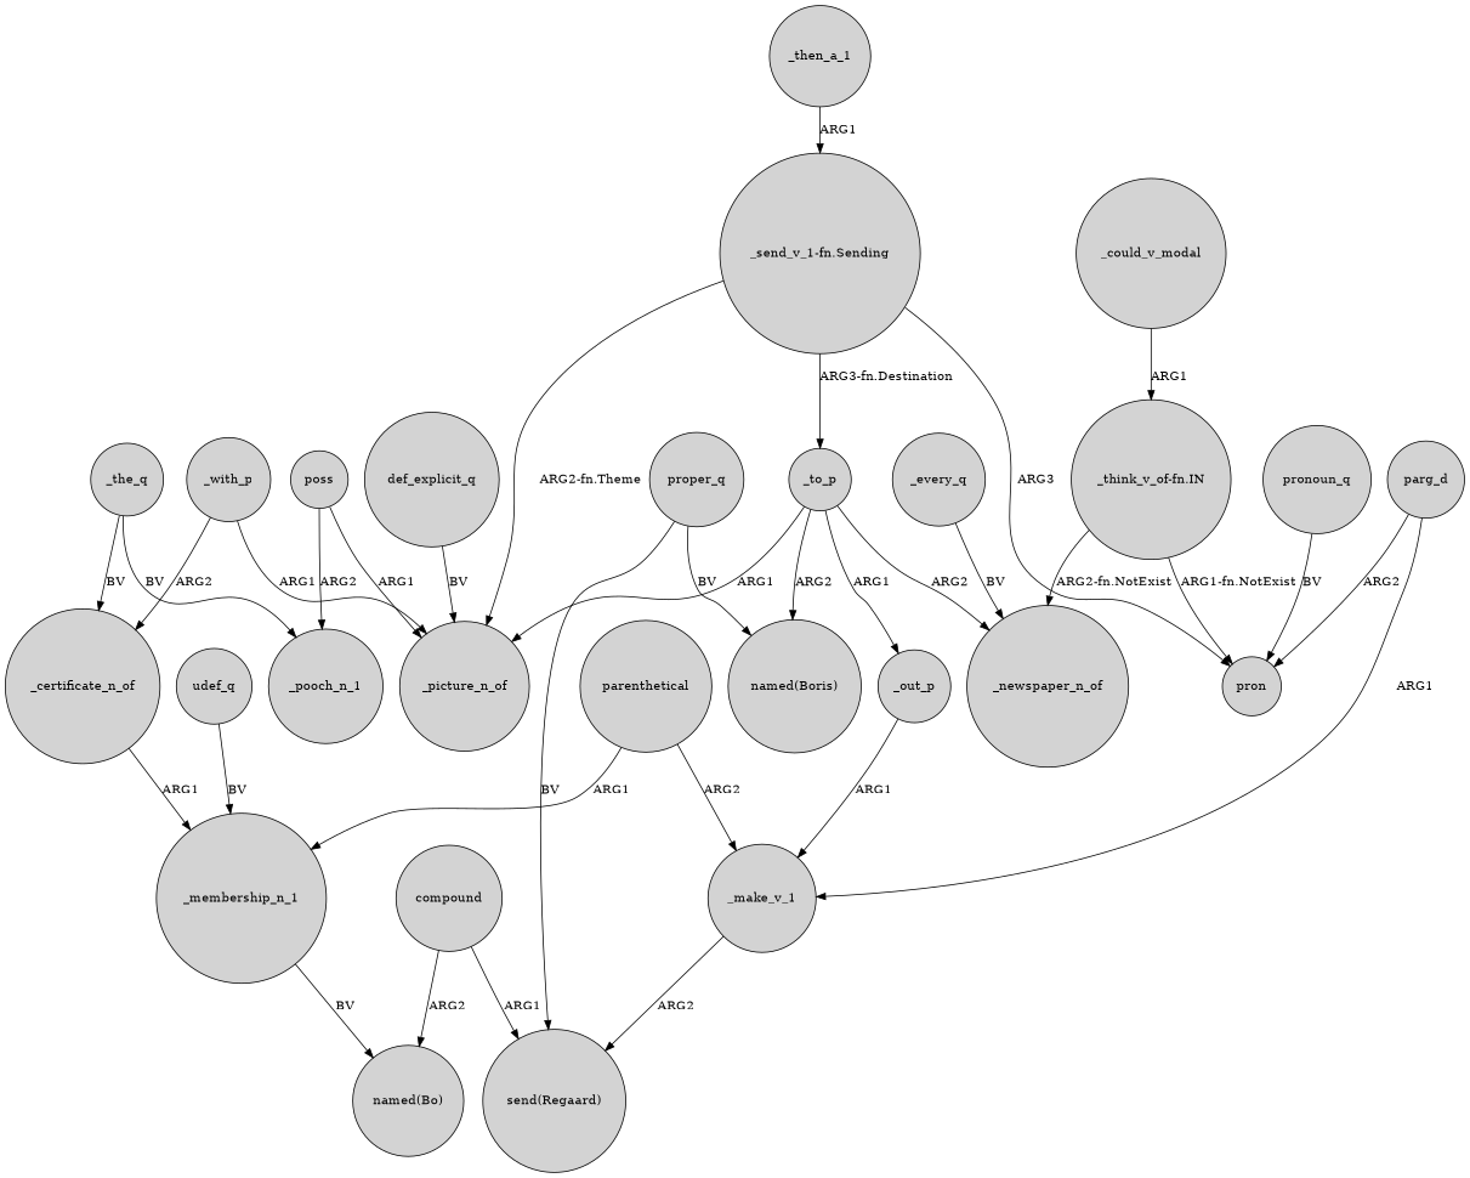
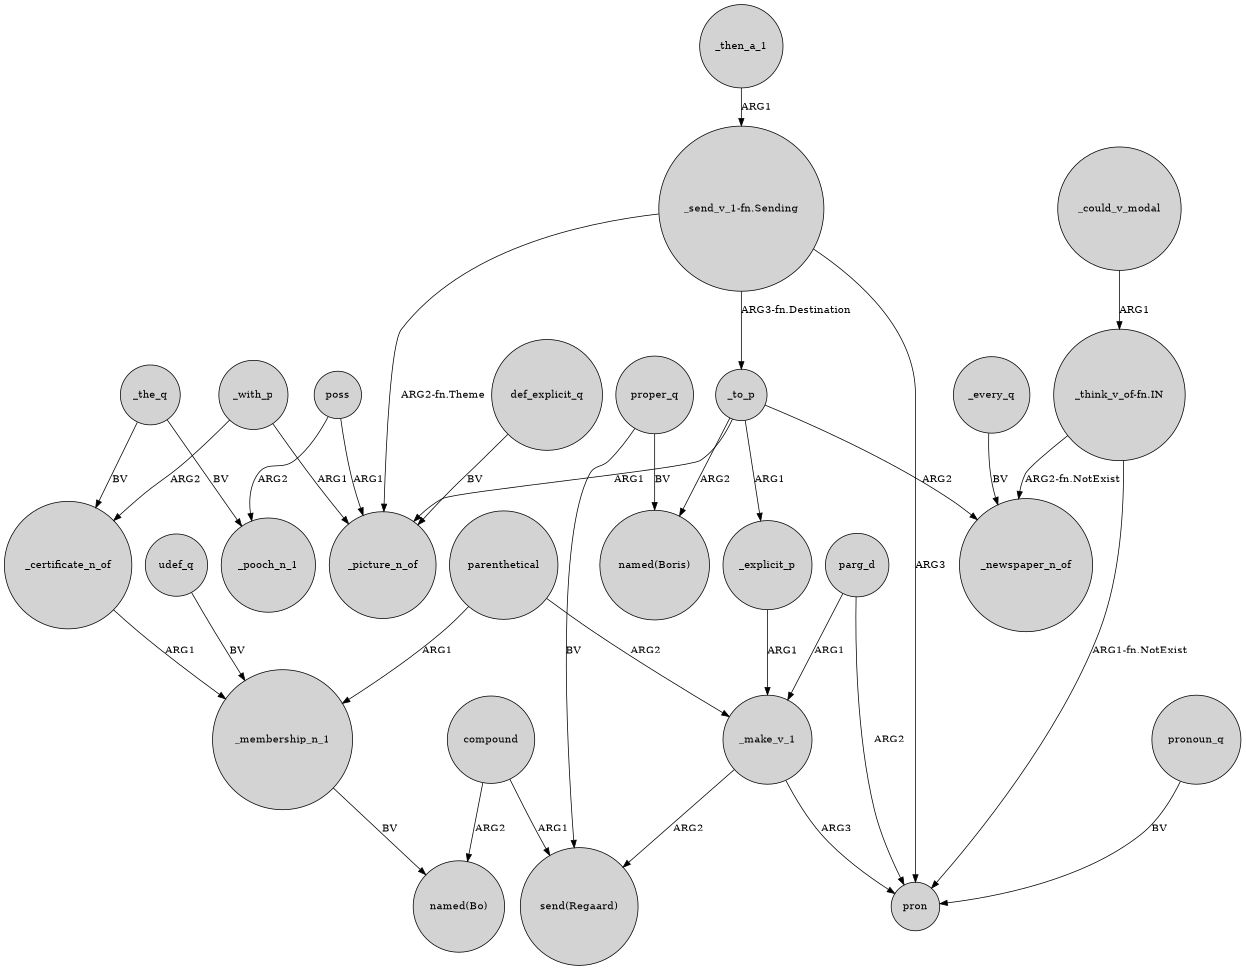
  digraph {
    node [shape=circle style=filled]
    compound
    "named(Bo)"
    n3 [label="send(Regaard)"]
    udef_q
    _membership_n_1
    _to_p
    _picture_n_of
    _newspaper_n_of
    "named(Boris)"
-   _out_p
+   _out_p [label=_explicit_p]
    _make_v_1
    _the_q
    _pooch_n_1
    _certificate_n_of
    _every_q
    _then_a_1
    "_send_v_1-fn.Sending"
    pron
    _with_p
    parenthetical
    parg_d
    "_think_v_of-fn.IN"
    pronoun_q
    proper_q
    _could_v_modal
    def_explicit_q
    poss
    compound -> "named(Bo)" [label=ARG2]
    compound -> n3 [label=ARG1]
    udef_q -> _membership_n_1 [label=BV]
    _membership_n_1 -> "named(Bo)" [label=BV]
    _to_p -> _picture_n_of [label=ARG1]
    _to_p -> _newspaper_n_of [label=ARG2]
    _to_p -> "named(Boris)" [label=ARG2]
    _to_p -> _out_p [label=ARG1]
    _out_p -> _make_v_1 [label=ARG1]
    _make_v_1 -> n3 [label=ARG2]
+   _make_v_1 -> pron [label=ARG3]
    _the_q -> _pooch_n_1 [label=BV]
    _the_q -> _certificate_n_of [label=BV]
    _certificate_n_of -> _membership_n_1 [label=ARG1]
    _every_q -> _newspaper_n_of [label=BV]
    _then_a_1 -> "_send_v_1-fn.Sending" [label=ARG1]
    "_send_v_1-fn.Sending" -> _to_p [label="ARG3-fn.Destination"]
    "_send_v_1-fn.Sending" -> _picture_n_of [label="ARG2-fn.Theme"]
    "_send_v_1-fn.Sending" -> pron [label=ARG3]
    _with_p -> _picture_n_of [label=ARG1]
    _with_p -> _certificate_n_of [label=ARG2]
    parenthetical -> _membership_n_1 [label=ARG1]
    parenthetical -> _make_v_1 [label=ARG2]
    parg_d -> _make_v_1 [label=ARG1]
    parg_d -> pron [label=ARG2]
    "_think_v_of-fn.IN" -> _newspaper_n_of [label="ARG2-fn.NotExist"]
    "_think_v_of-fn.IN" -> pron [label="ARG1-fn.NotExist"]
    pronoun_q -> pron [label=BV]
    proper_q -> n3 [label=BV]
    proper_q -> "named(Boris)" [label=BV]
    _could_v_modal -> "_think_v_of-fn.IN" [label=ARG1]
    def_explicit_q -> _picture_n_of [label=BV]
    poss -> _picture_n_of [label=ARG1]
    poss -> _pooch_n_1 [label=ARG2]
  }
